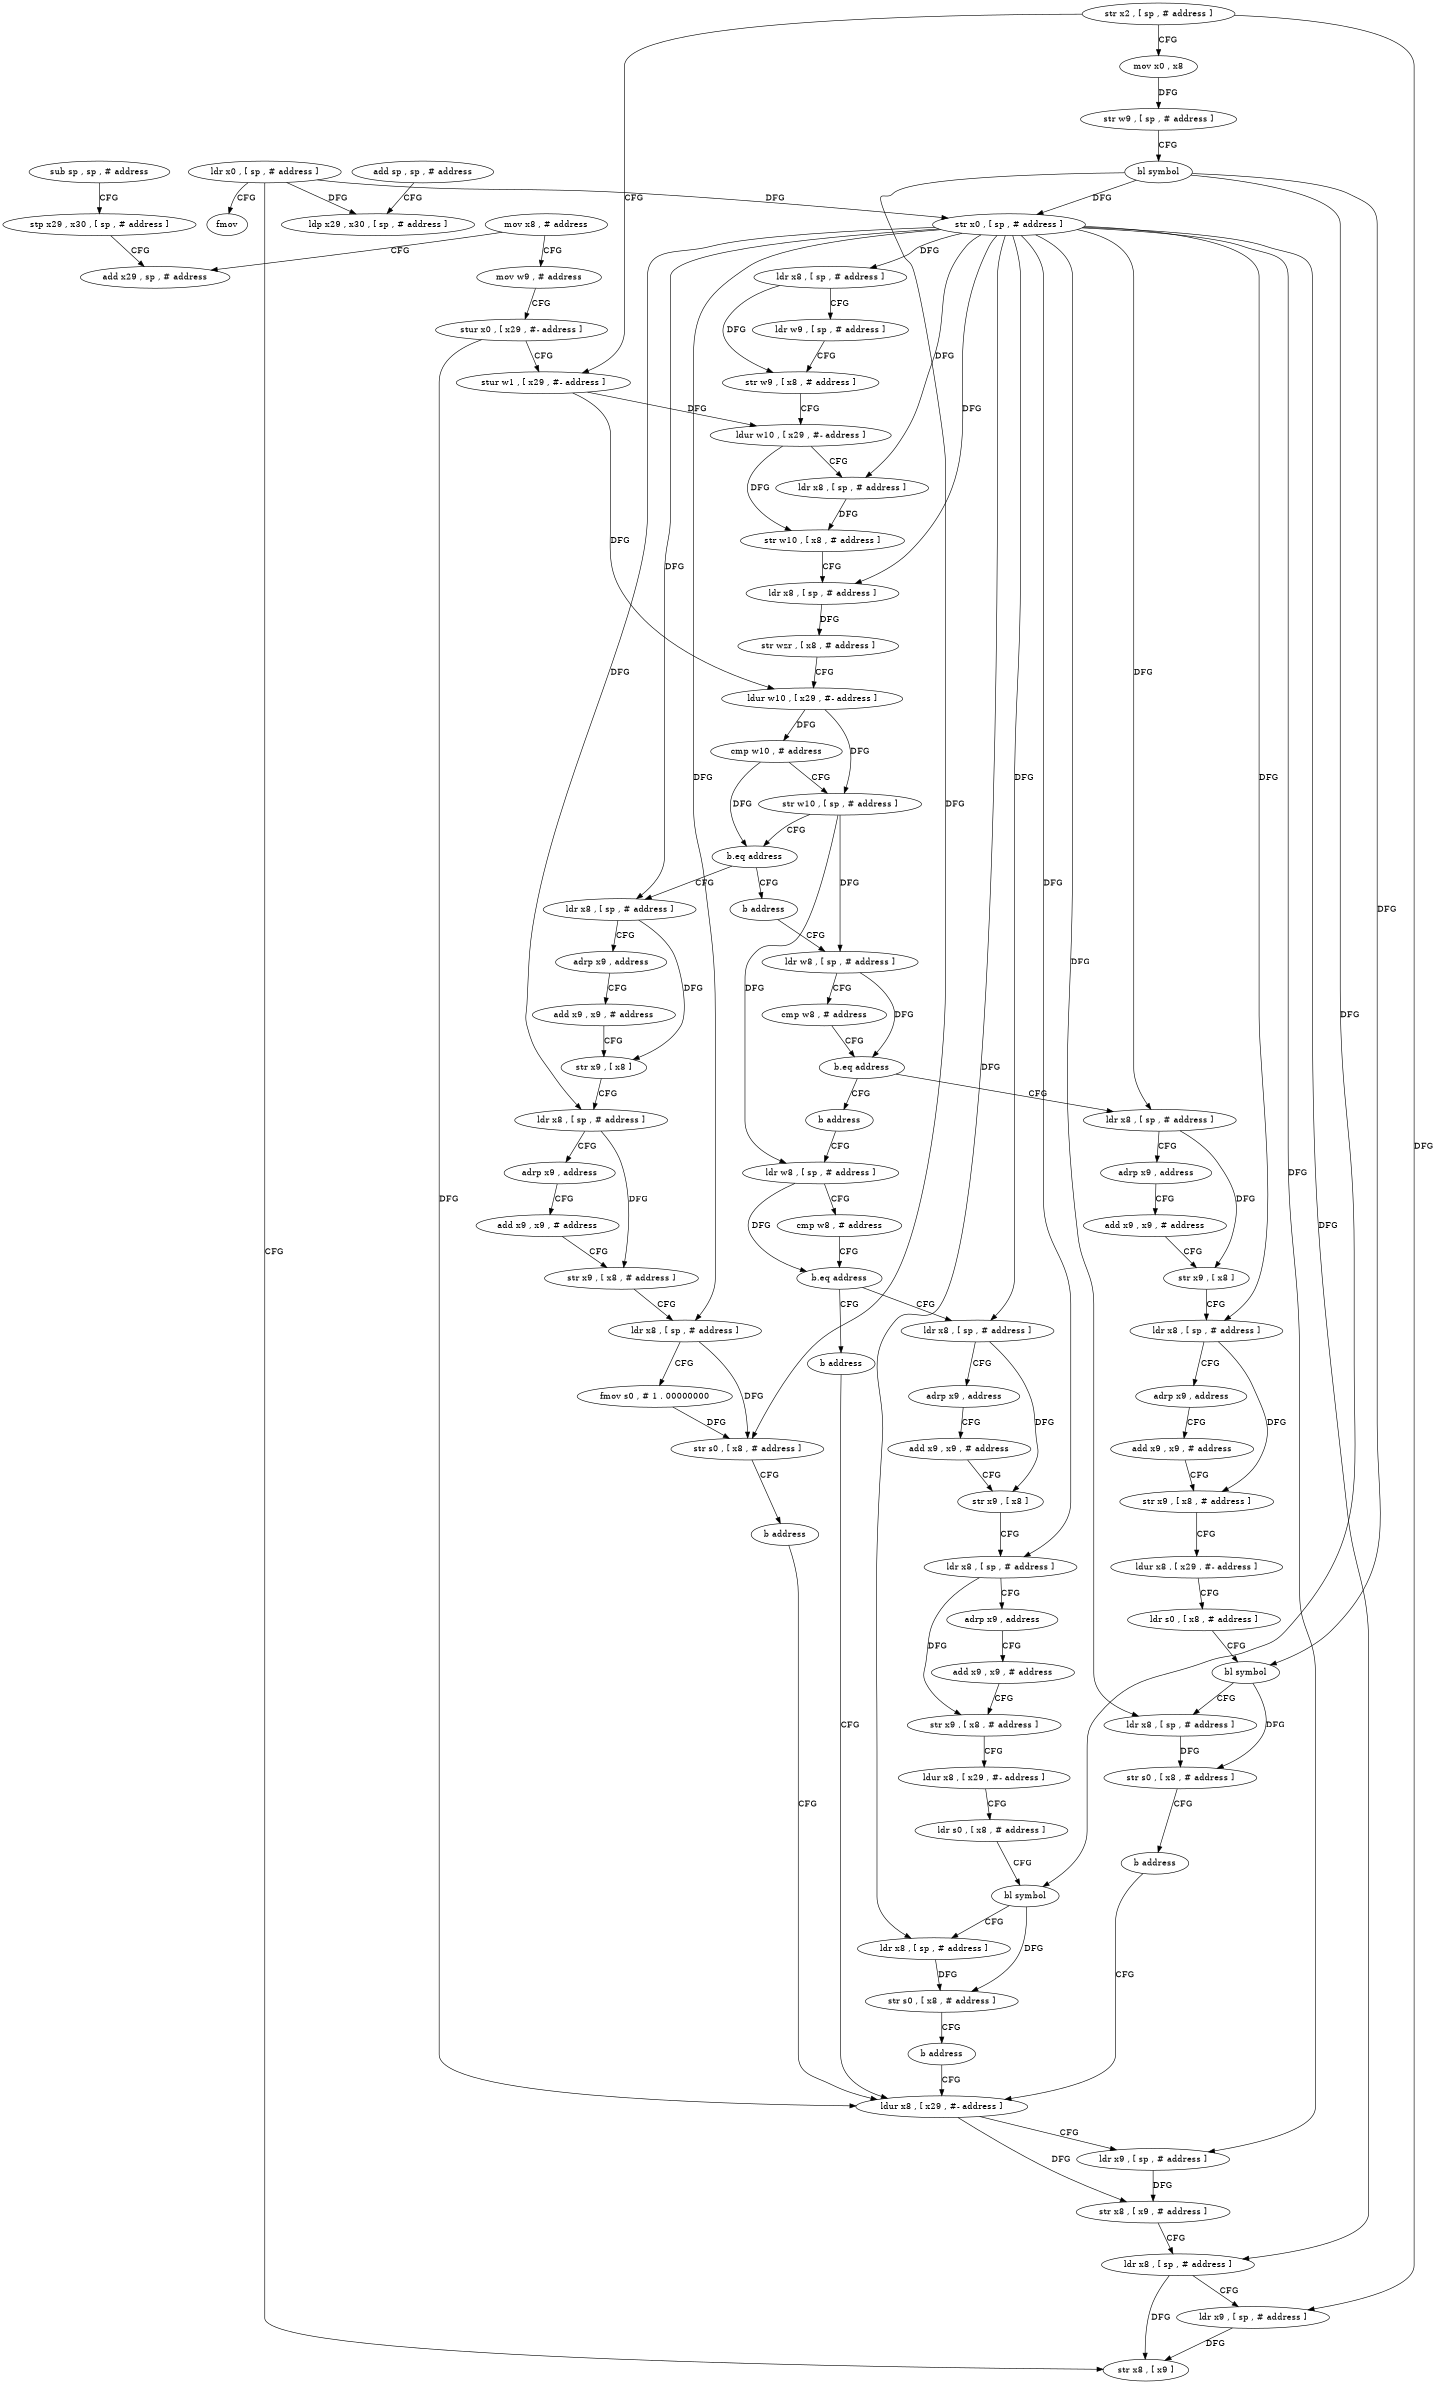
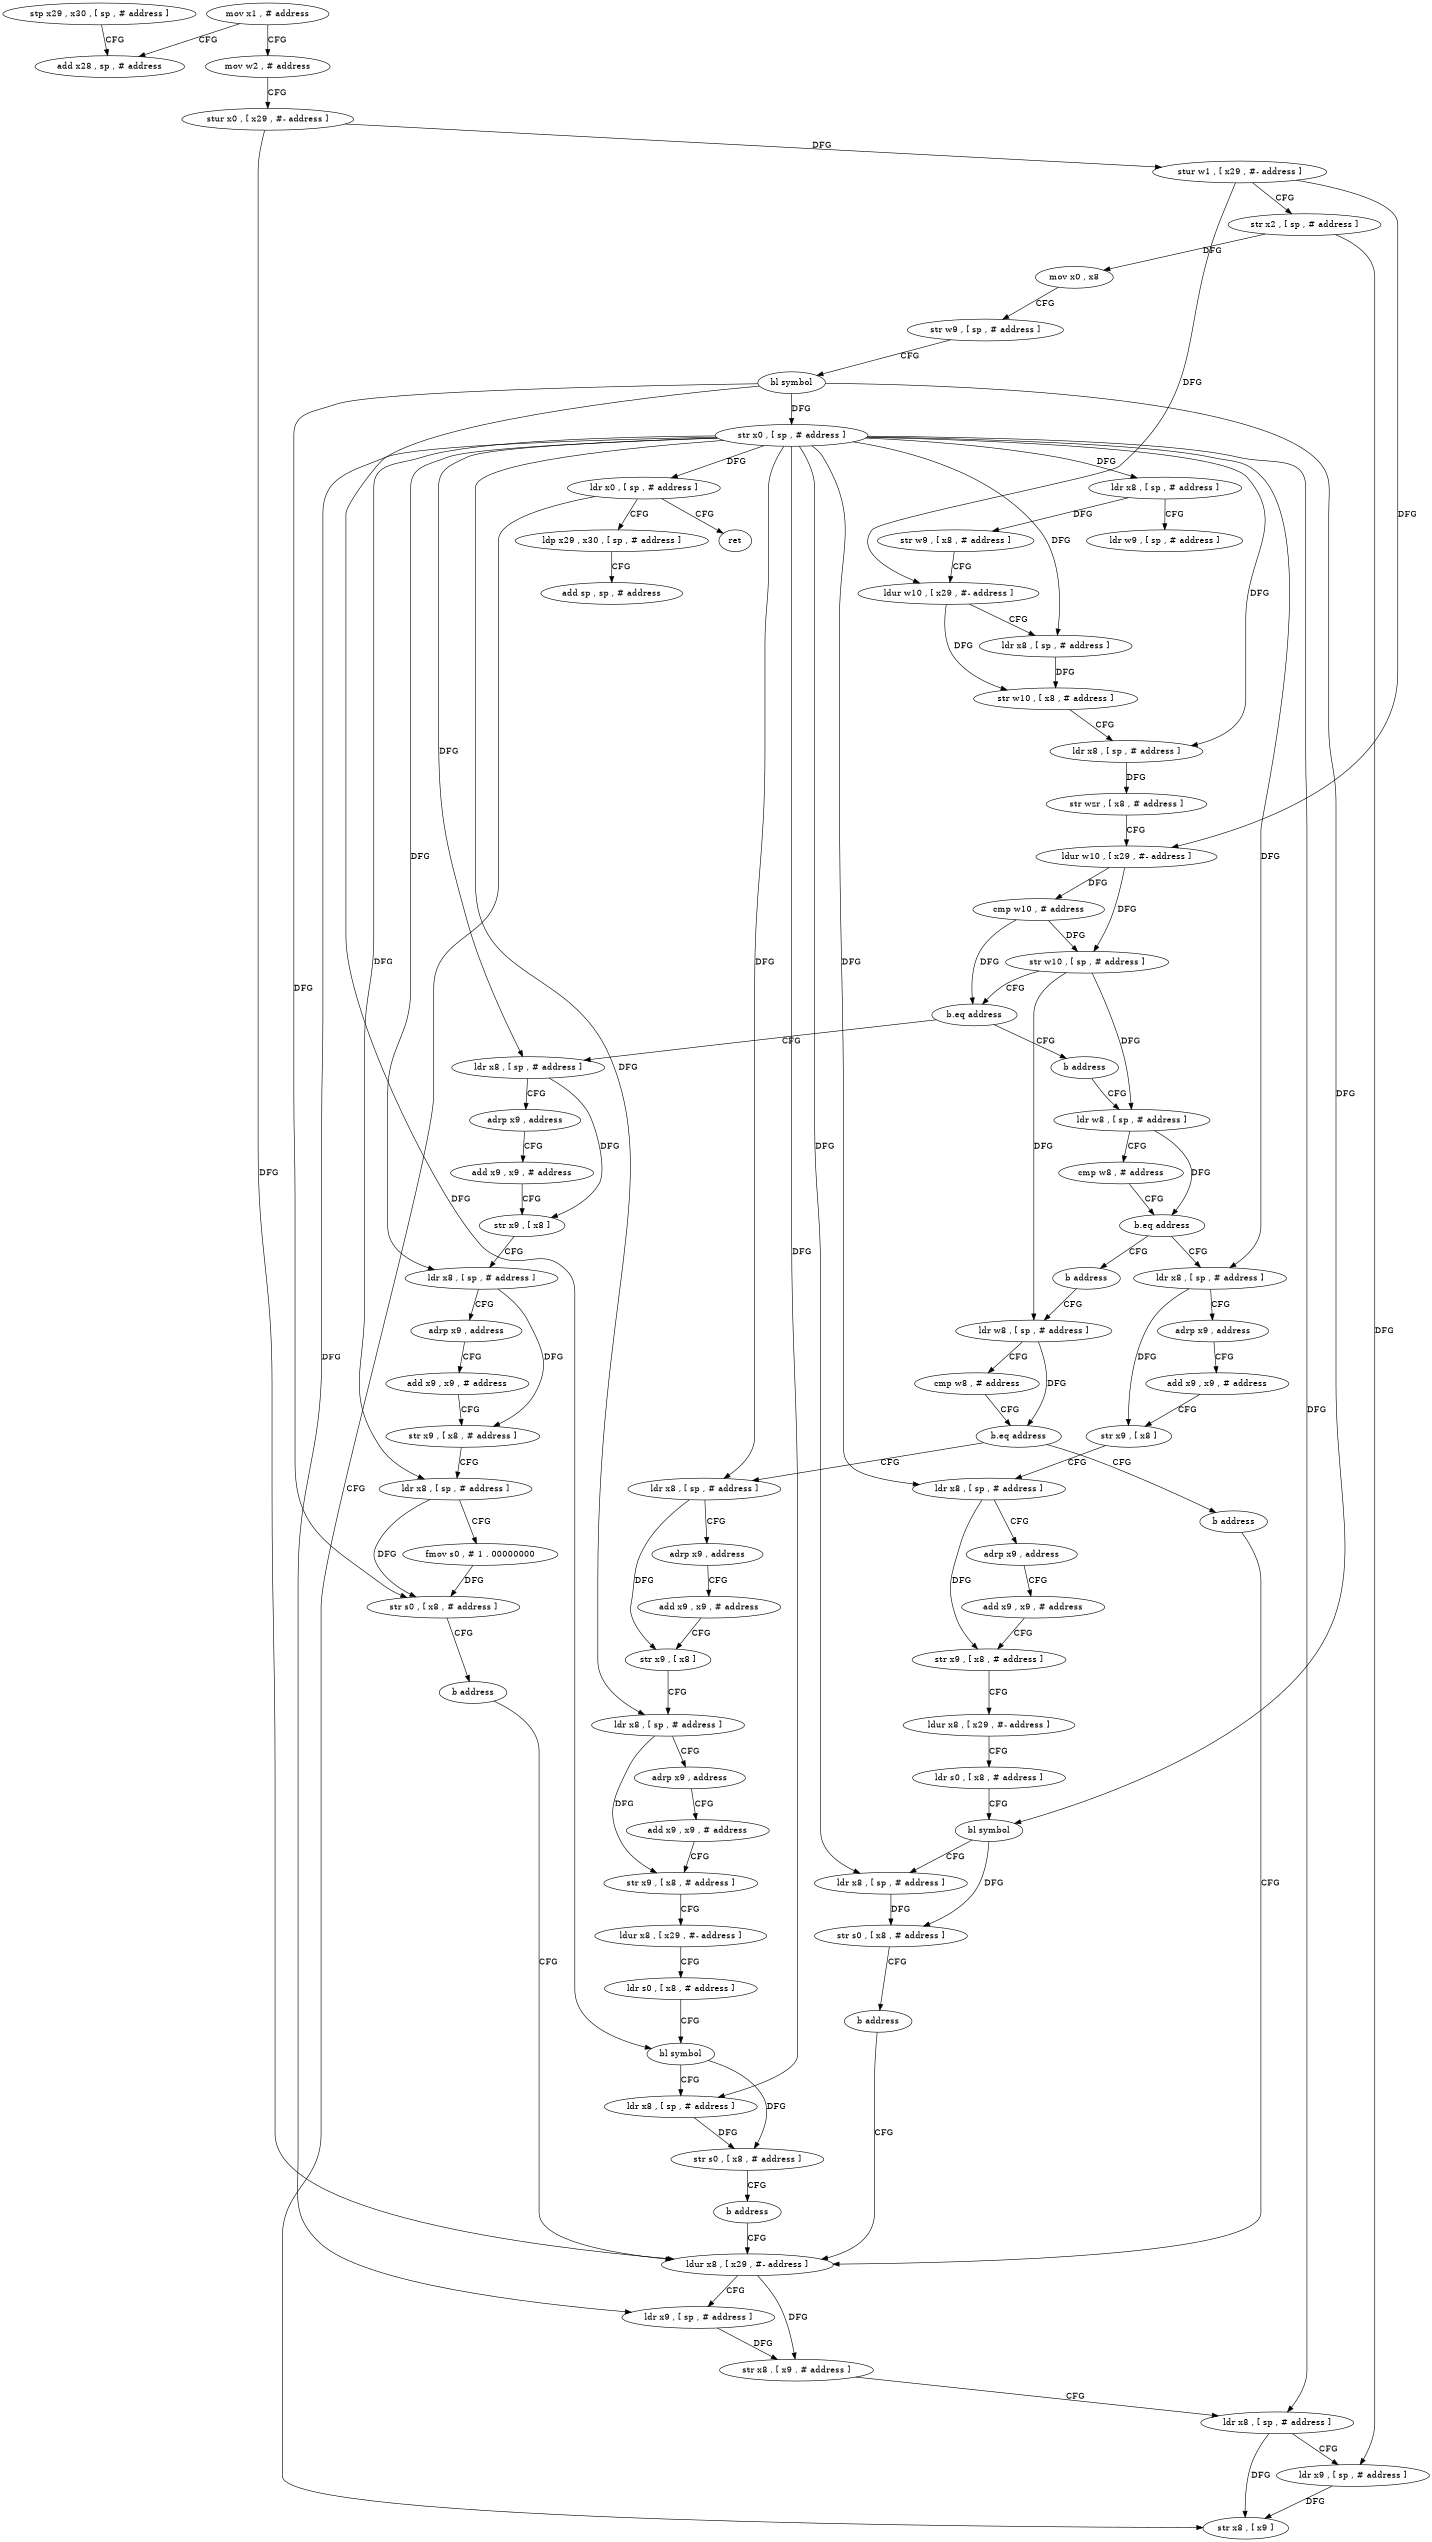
  digraph {
-   n1 [label="sub sp , sp , # address"]
    n2 [label="stp x29 , x30 , [ sp , # address ]"]
-   n3 [label="add x29 , sp , # address"]
-   n4 [label="mov x8 , # address"]
-   n5 [label="mov w9 , # address"]
+   n3 [label="add x28 , sp , # address"]
+   n4 [label="mov x1 , # address"]
+   n5 [label="mov w2 , # address"]
    n6 [label="stur x0 , [ x29 , #- address ]"]
    n7 [label="stur w1 , [ x29 , #- address ]"]
    n8 [label="ldur x8 , [ x29 , #- address ]"]
    n9 [label="str x2 , [ sp , # address ]"]
    n10 [label="ldur w10 , [ x29 , #- address ]"]
    n11 [label="ldur w10 , [ x29 , #- address ]"]
    n12 [label="ldr x9 , [ sp , # address ]"]
    n13 [label="str x8 , [ x9 , # address ]"]
    n14 [label="mov x0 , x8"]
    n15 [label="ldr x9 , [ sp , # address ]"]
    n16 [label="ldr x8 , [ sp , # address ]"]
    n17 [label="str w10 , [ x8 , # address ]"]
    n18 [label="cmp w10 , # address"]
    n19 [label="str w10 , [ sp , # address ]"]
    n20 [label="str w9 , [ sp , # address ]"]
    n21 [label="str x8 , [ x9 ]"]
    n22 [label="bl symbol"]
    n23 [label="str x0 , [ sp , # address ]"]
    n24 [label="str s0 , [ x8 , # address ]"]
    n25 [label="bl symbol"]
    n26 [label="bl symbol"]
    n27 [label="ldr x8 , [ sp , # address ]"]
    n28 [label="ldr x8 , [ sp , # address ]"]
    n29 [label="ldr x8 , [ sp , # address ]"]
    n30 [label="ldr x8 , [ sp , # address ]"]
    n31 [label="ldr x8 , [ sp , # address ]"]
    n32 [label="ldr x8 , [ sp , # address ]"]
    n33 [label="ldr x0 , [ sp , # address ]"]
    n34 [label="ldr x8 , [ sp , # address ]"]
    n35 [label="ldr x8 , [ sp , # address ]"]
    n36 [label="ldr x8 , [ sp , # address ]"]
    n37 [label="ldr x8 , [ sp , # address ]"]
    n38 [label="ldr x8 , [ sp , # address ]"]
    n39 [label="ldr x8 , [ sp , # address ]"]
    n40 [label="b address"]
    n41 [label="str s0 , [ x8 , # address ]"]
    n42 [label="str s0 , [ x8 , # address ]"]
    n43 [label="ldr w9 , [ sp , # address ]"]
    n44 [label="str w9 , [ x8 , # address ]"]
    n45 [label="str wzr , [ x8 , # address ]"]
    n46 [label="adrp x9 , address"]
    n47 [label="str x9 , [ x8 ]"]
    n48 [label="adrp x9 , address"]
    n49 [label="str x9 , [ x8 , # address ]"]
    n50 [label="fmov s0 , # 1 . 00000000"]
    n51 [label="ldp x29 , x30 , [ sp , # address ]"]
-   n52 [label=fmov]
+   n52 [label=ret]
    n53 [label="adrp x9 , address"]
    n54 [label="str x9 , [ x8 ]"]
    n55 [label="adrp x9 , address"]
    n56 [label="str x9 , [ x8 , # address ]"]
    n57 [label="adrp x9 , address"]
    n58 [label="str x9 , [ x8 ]"]
    n59 [label="adrp x9 , address"]
    n60 [label="str x9 , [ x8 , # address ]"]
    n61 [label="b.eq address"]
    n62 [label="ldr w8 , [ sp , # address ]"]
    n63 [label="ldr w8 , [ sp , # address ]"]
    n64 [label="b address"]
    n65 [label="cmp w8 , # address"]
    n66 [label="b.eq address"]
    n67 [label="cmp w8 , # address"]
    n68 [label="b.eq address"]
    n69 [label="add x9 , x9 , # address"]
    n70 [label="add x9 , x9 , # address"]
    n71 [label="b address"]
    n72 [label="add sp , sp , # address"]
    n73 [label="add x9 , x9 , # address"]
    n74 [label="add x9 , x9 , # address"]
    n75 [label="ldur x8 , [ x29 , #- address ]"]
    n76 [label="ldr s0 , [ x8 , # address ]"]
    n77 [label="b address"]
    n78 [label="b address"]
    n79 [label="add x9 , x9 , # address"]
    n80 [label="add x9 , x9 , # address"]
    n81 [label="ldur x8 , [ x29 , #- address ]"]
    n82 [label="ldr s0 , [ x8 , # address ]"]
    n83 [label="b address"]
-   n1 -> n2 [label=CFG]
    n2 -> n3 [label=CFG]
    n4 -> n3 [label=CFG]
    n4 -> n5 [label=CFG]
    n5 -> n6 [label=CFG]
-   n6 -> n7 [label=CFG]
+   n6 -> n7 [label=DFG]
    n6 -> n8 [label=DFG]
-   n9 -> n7 [label=CFG]
+   n7 -> n9 [label=CFG]
    n7 -> n10 [label=DFG]
    n7 -> n11 [label=DFG]
    n8 -> n12 [label=CFG]
    n8 -> n13 [label=DFG]
-   n9 -> n14 [label=CFG]
+   n9 -> n14 [label=DFG]
    n9 -> n15 [label=DFG]
    n10 -> n16 [label=CFG]
    n10 -> n17 [label=DFG]
    n11 -> n18 [label=DFG]
    n11 -> n19 [label=DFG]
    n12 -> n13 [label=DFG]
    n13 -> n32 [label=CFG]
-   n14 -> n20 [label=DFG]
+   n14 -> n20 [label=CFG]
    n15 -> n21 [label=DFG]
    n16 -> n17 [label=DFG]
    n17 -> n28 [label=CFG]
-   n18 -> n19 [label=CFG]
+   n18 -> n19 [label=DFG]
    n18 -> n61 [label=DFG]
    n19 -> n61 [label=CFG]
    n19 -> n62 [label=DFG]
    n19 -> n63 [label=DFG]
    n20 -> n22 [label=CFG]
    n22 -> n23 [label=DFG]
    n22 -> n24 [label=DFG]
    n22 -> n25 [label=DFG]
    n22 -> n26 [label=DFG]
    n23 -> n12 [label=DFG]
    n23 -> n16 [label=DFG]
    n23 -> n27 [label=DFG]
    n23 -> n28 [label=DFG]
    n23 -> n29 [label=DFG]
    n23 -> n30 [label=DFG]
    n23 -> n31 [label=DFG]
    n23 -> n32 [label=DFG]
-   n33 -> n23 [label=DFG]
+   n23 -> n33 [label=DFG]
    n23 -> n34 [label=DFG]
    n23 -> n35 [label=DFG]
    n23 -> n36 [label=DFG]
    n23 -> n37 [label=DFG]
    n23 -> n38 [label=DFG]
    n23 -> n39 [label=DFG]
    n24 -> n40 [label=CFG]
    n25 -> n36 [label=CFG]
    n25 -> n41 [label=DFG]
    n26 -> n39 [label=CFG]
    n26 -> n42 [label=DFG]
    n27 -> n43 [label=CFG]
    n27 -> n44 [label=DFG]
    n28 -> n45 [label=DFG]
    n29 -> n46 [label=CFG]
    n29 -> n47 [label=DFG]
    n30 -> n48 [label=CFG]
    n30 -> n49 [label=DFG]
    n31 -> n24 [label=DFG]
    n31 -> n50 [label=CFG]
    n32 -> n15 [label=CFG]
    n32 -> n21 [label=DFG]
    n33 -> n21 [label=CFG]
-   n33 -> n51 [label=DFG]
+   n33 -> n51 [label=CFG]
    n33 -> n52 [label=CFG]
    n34 -> n53 [label=CFG]
    n34 -> n54 [label=DFG]
    n35 -> n55 [label=CFG]
    n35 -> n56 [label=DFG]
    n36 -> n41 [label=DFG]
    n37 -> n57 [label=CFG]
    n37 -> n58 [label=DFG]
    n38 -> n59 [label=CFG]
    n38 -> n60 [label=DFG]
    n39 -> n42 [label=DFG]
    n40 -> n8 [label=CFG]
    n41 -> n77 [label=CFG]
    n42 -> n83 [label=CFG]
-   n43 -> n44 [label=CFG]
    n44 -> n10 [label=CFG]
    n45 -> n11 [label=CFG]
    n46 -> n69 [label=CFG]
    n47 -> n30 [label=CFG]
    n48 -> n70 [label=CFG]
    n49 -> n31 [label=CFG]
    n50 -> n24 [label=DFG]
-   n72 -> n51 [label=CFG]
+   n51 -> n72 [label=CFG]
    n53 -> n73 [label=CFG]
    n54 -> n35 [label=CFG]
    n55 -> n74 [label=CFG]
    n56 -> n75 [label=CFG]
    n57 -> n79 [label=CFG]
    n58 -> n38 [label=CFG]
    n59 -> n80 [label=CFG]
    n60 -> n81 [label=CFG]
    n61 -> n29 [label=CFG]
    n61 -> n64 [label=CFG]
    n62 -> n65 [label=CFG]
    n62 -> n66 [label=DFG]
    n63 -> n67 [label=CFG]
    n63 -> n68 [label=DFG]
    n64 -> n62 [label=CFG]
    n65 -> n66 [label=CFG]
    n66 -> n34 [label=CFG]
    n66 -> n71 [label=CFG]
    n67 -> n68 [label=CFG]
    n68 -> n37 [label=CFG]
    n68 -> n78 [label=CFG]
    n69 -> n47 [label=CFG]
    n70 -> n49 [label=CFG]
    n71 -> n63 [label=CFG]
    n73 -> n54 [label=CFG]
    n74 -> n56 [label=CFG]
    n75 -> n76 [label=CFG]
    n76 -> n25 [label=CFG]
    n77 -> n8 [label=CFG]
    n78 -> n8 [label=CFG]
    n79 -> n58 [label=CFG]
    n80 -> n60 [label=CFG]
    n81 -> n82 [label=CFG]
    n82 -> n26 [label=CFG]
    n83 -> n8 [label=CFG]
  }
